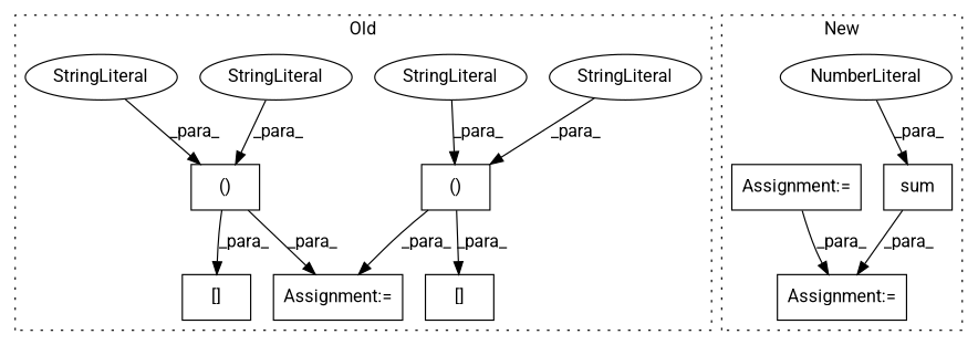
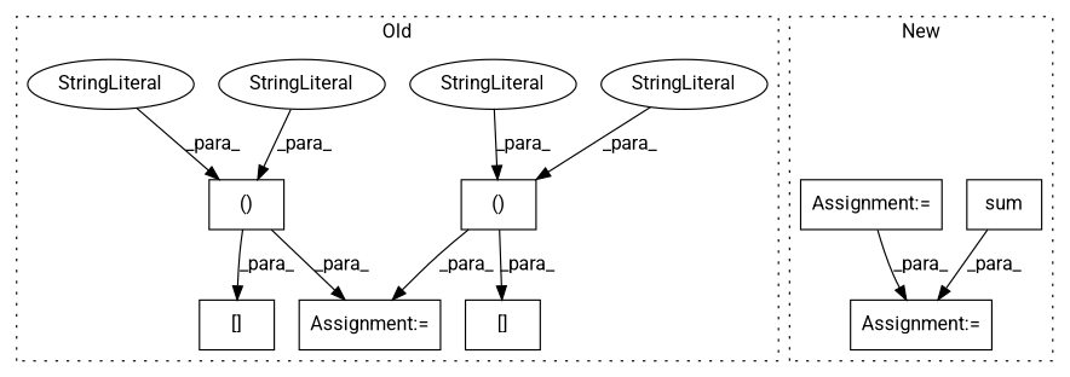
  digraph {
    fontname=Roboto
    node [a=45 l=16 shape=box fontname=Roboto]
    edge [fontname=Roboto]
    n1 [a=106 l=59 label="()" s=3315]
    n2 [a=7 l=2 label="Assignment:=" s=3498]
    n3 [a=2 l="22,2" label="[]" s="3293,3374"]
    n4 [label=StringLiteral s=3329 shape=ellipse]
    n5 [label=StringLiteral s=3358 shape=ellipse]
    n6 [a=106 l=61 label="()" s=3540]
    n7 [a=2 l="24,2" label="[]" s="3516,3601"]
    n8 [label=StringLiteral s=3585 shape=ellipse]
    n9 [label=StringLiteral s=3556 shape=ellipse]
    n10 [a=32 l="4,1" label=sum s="4289,4294"]
    n11 [a=7 l=1 label="Assignment:=" s=4310]
-   n12 [a=34 l=1 label=NumberLiteral s=4293 shape=ellipse]
    n13 [a=7 l=8 label="Assignment:=" s=3520]
    subgraph cluster_1 {
      label=Old
      style=dotted
      n1
      n2
      n3
      n4
      n5
      n6
      n7
      n8
      n9
    }
    subgraph cluster_2 {
      label=New
      style=dotted
      n10
      n11
-     n12
      n13
    }
    n1 -> n2 [label=_para_]
    n1 -> n3 [label=_para_]
    n4 -> n1 [label=_para_]
    n5 -> n1 [label=_para_]
    n6 -> n2 [label=_para_]
    n6 -> n7 [label=_para_]
    n8 -> n6 [label=_para_]
    n9 -> n6 [label=_para_]
    n10 -> n11 [label=_para_]
-   n12 -> n10 [label=_para_]
    n13 -> n11 [label=_para_]
  }
